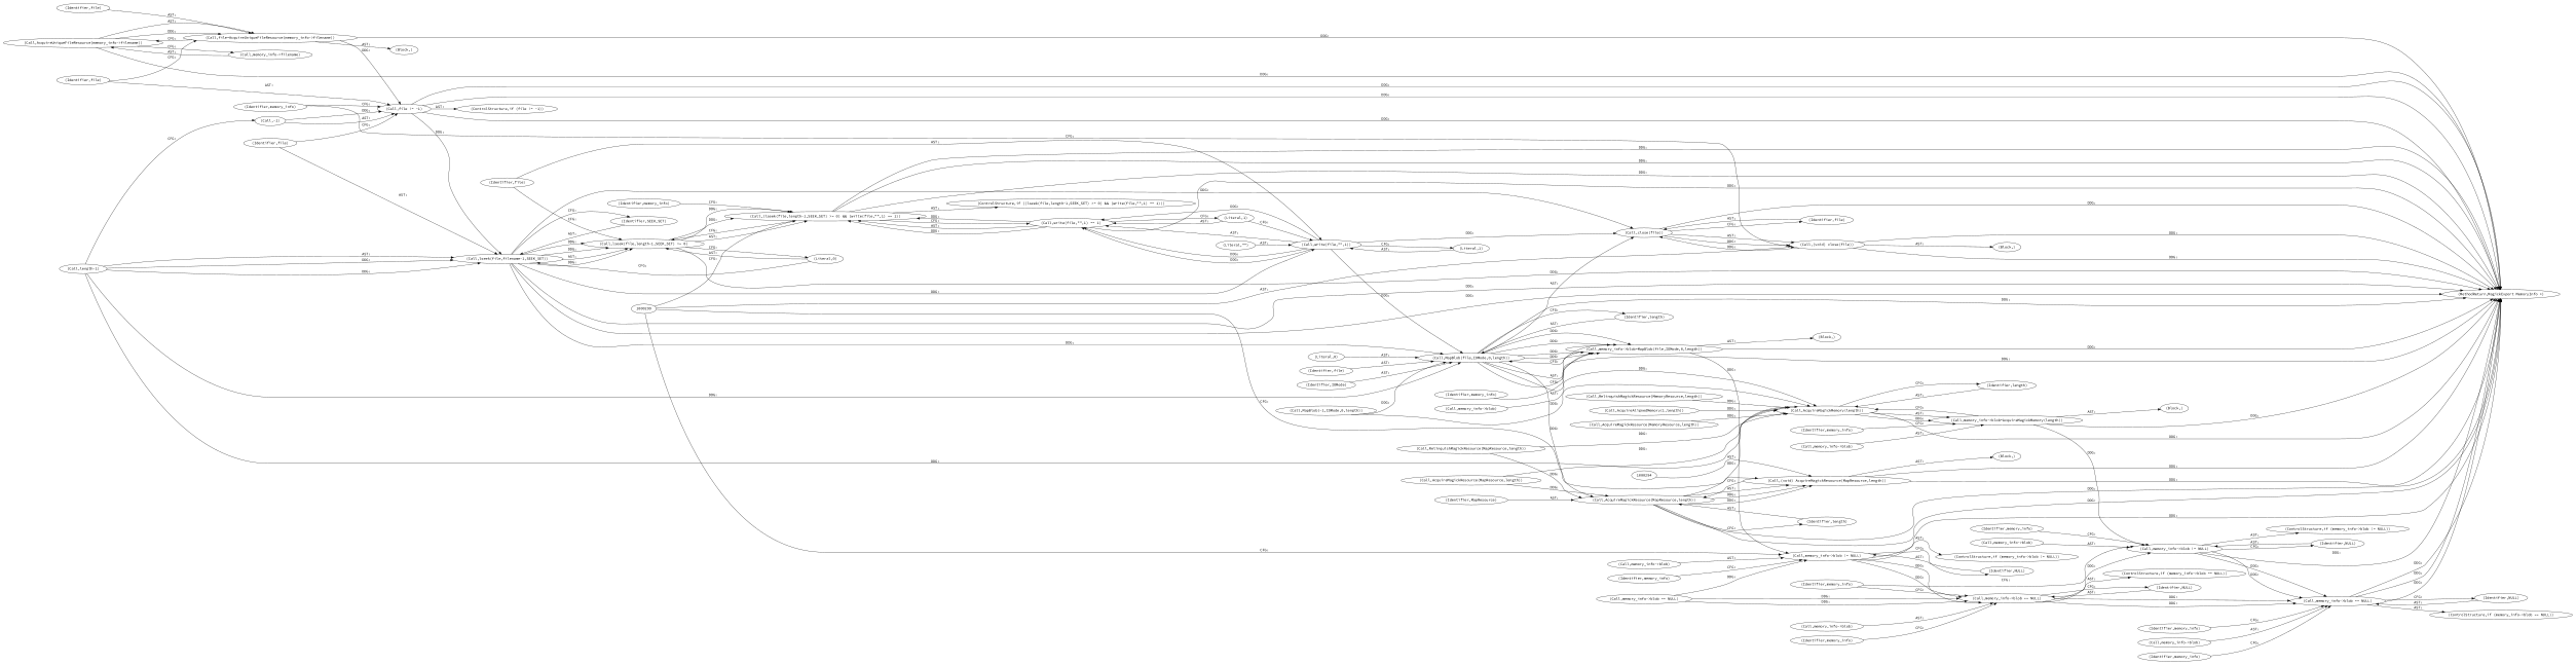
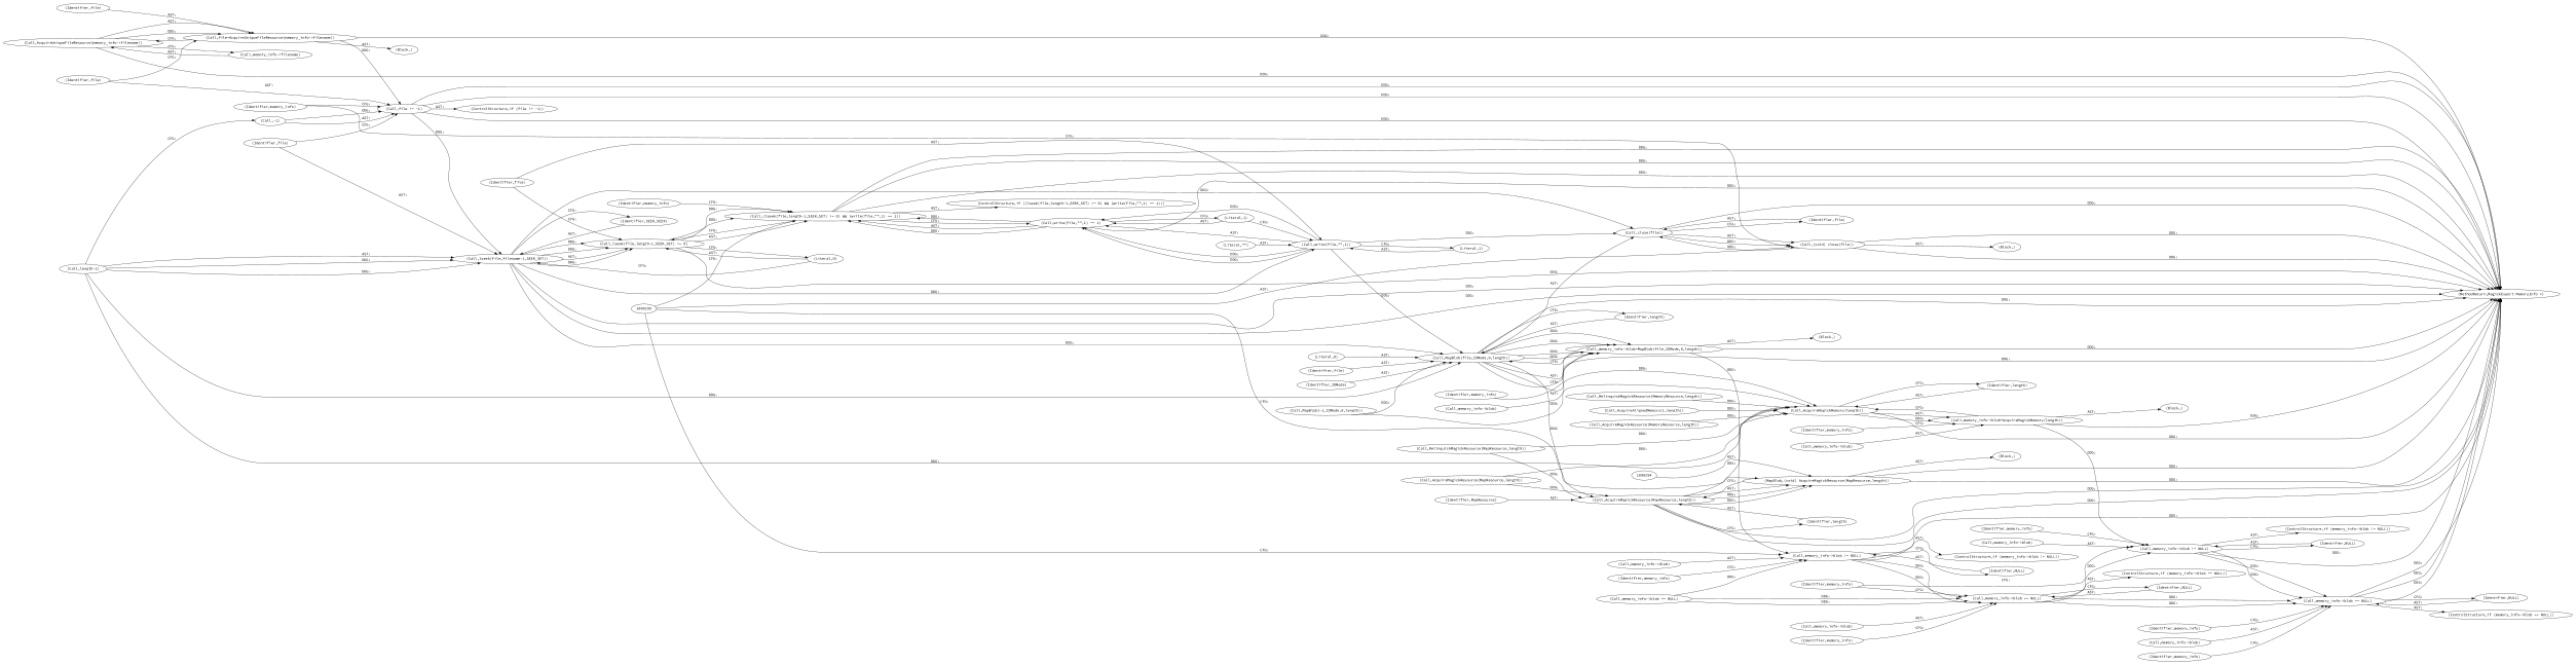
  digraph {
    fontname="Source Code Pro"
    rankdir=LR
    node [fontname="Source Code Pro"]
    edge [fontname="Source Code Pro"]
    n1 [label="(Call,AcquireUniqueFileResource(memory_info->filename))"]
    n2 [label="(Call,file=AcquireUniqueFileResource(memory_info->filename))"]
    n3 [label="(Call,memory_info->filename)"]
    n4 [label="(MethodReturn,MagickExport MemoryInfo *)"]
    n5 [label="(Call,file != -1)"]
    n6 [label="(Block,)"]
    n7 [label="(Call,lseek(file,filename-1,SEEK_SET))"]
    n8 [label="(ControlStructure,if (file != -1))"]
    n9 [label="(Call,lseek(file,length-1,SEEK_SET) >= 0)"]
    n10 [label="(Call,write(file,\"\",1))"]
    n11 [label="(Call,MapBlob(file,IOMode,0,length))"]
    n12 [label="(Call,close(file))"]
-   n13 [label="(Identifier,SEEK_SET)"]
+   n13 [label="(Identifier,SEEK_SEEK)"]
    n14 [label="(Call,-1)"]
    n15 [label="(Call,(lseek(file,length-1,SEEK_SET) >= 0) && (write(file,\"\",1) == 1))"]
    n16 [label="(Literal,0)"]
    n17 [label="(Call,write(file,\"\",1) == 1)"]
    n18 [label="(Literal,1)"]
    n19 [label="(Call,memory_info->blob=MapBlob(file,IOMode,0,length))"]
    n20 [label="(Call,AcquireMagickResource(MapResource,length))"]
    n21 [label="(Call,AcquireMagickMemory(length))"]
    n22 [label="(Identifier,length)"]
    n23 [label="(Call,(void) close(file))"]
    n24 [label="(Identifier,file)"]
    n25 [label="(ControlStructure,if ((lseek(file,length-1,SEEK_SET) >= 0) && (write(file,\"\",1) == 1)))"]
    n26 [label="(Literal,1)"]
    n27 [label="(Call,memory_info->blob != NULL)"]
    n28 [label="(Block,)"]
-   n29 [label="(Call,(void) AcquireMagickResource(MapResource,length))"]
+   n29 [label="(MapBlob,(void) AcquireMagickResource(MapResource,length))"]
    n30 [label="(Identifier,length)"]
    n31 [label="(Call,memory_info->blob=AcquireMagickMemory(length))"]
    n32 [label="(Identifier,length)"]
    n33 [label="(Call,memory_info->blob == NULL)"]
    n34 [label="(Identifier,NULL)"]
    n35 [label="(ControlStructure,if (memory_info->blob != NULL))"]
    n36 [label="(Call,memory_info->blob != NULL)"]
    n37 [label="(Call,memory_info->blob == NULL)"]
    n38 [label="(Identifier,NULL)"]
    n39 [label="(ControlStructure,if (memory_info->blob == NULL))"]
    n40 [label="(Identifier,NULL)"]
    n41 [label="(ControlStructure,if (memory_info->blob != NULL))"]
    n42 [label="(ControlStructure,if (memory_info->blob == NULL))"]
    n43 [label="(Identifier,NULL)"]
    n44 [label="(Block,)"]
    n45 [label="(Block,)"]
    n46 [label="(Block,)"]
    n47 [label="(Call,MapBlob(-1,IOMode,0,length))"]
    n48 [label="(Identifier,file)"]
    n49 [label="(Identifier,memory_info)"]
    n50 [label="(Call,RelinquishMagickResource(MapResource,length))"]
    n51 [label="(Identifier,file)"]
    n52 [label="(Call,AcquireMagickResource(MemoryResource,length))"]
    n53 [label="(Identifier,memory_info)"]
    n54 [label="(Call,memory_info->blob)"]
    n55 [label="(Identifier,memory_info)"]
    n56 [label="(Call,memory_info->blob)"]
    n57 [label="(Literal,\"\")"]
    n58 [label="(Identifier,file)"]
    n59 [label="(Call,memory_info->blob)"]
    n60 [label="(Identifier,memory_info)"]
    n61 [label="(Call,memory_info->blob)"]
    n62 [label="(Call,memory_info->blob)"]
    n63 [label="(Identifier,MapResource)"]
    n64 [label="(Call,length-1)"]
    n65 [label="(Call,memory_info->blob == NULL)"]
    n66 [label="(Identifier,memory_info)"]
    n67 [label="(Identifier,memory_info)"]
    n68 [label="(Call,memory_info->blob)"]
    n69 [label="(Call,RelinquishMagickResource(MemoryResource,length))"]
    n70 [label="(Identifier,memory_info)"]
    n71 [label="(Identifier,memory_info)"]
    n72 [label="(Identifier,file)"]
    n73 [label="(Identifier,IOMode)"]
    n74 [label="(Call,AcquireMagickResource(MapResource,length))"]
    n75 [label="(Call,AcquireAlignedMemory(1,length))"]
    n76 [label="(Literal,0)"]
    n77 [label="(Identifier,memory_info)"]
    n78 [label="(Identifier,memory_info)"]
    n79 [label="(Identifier,file)"]
    1000299
    1000294
    n1 -> n2 [label="AST: "]
    n1 -> n2 [label="DDG: "]
    n1 -> n3 [label="CFG: "]
    n1 -> n4 [label="DDG: "]
    n2 -> n1 [label="CFG: "]
    n2 -> n4 [label="DDG: "]
    n2 -> n5 [label="DDG: "]
    n2 -> n6 [label="AST: "]
    n3 -> n1 [label="AST: "]
    n5 -> n4 [label="DDG: "]
    n5 -> n4 [label="DDG: "]
    n5 -> n4 [label="DDG: "]
    n5 -> n7 [label="DDG: "]
    n5 -> n8 [label="AST: "]
    n7 -> n4 [label="DDG: "]
    n7 -> n4 [label="DDG: "]
    n7 -> n9 [label="AST: "]
    n7 -> n9 [label="DDG: "]
    n7 -> n9 [label="DDG: "]
    n7 -> n9 [label="DDG: "]
    n7 -> n10 [label="DDG: "]
    n7 -> n11 [label="DDG: "]
    n7 -> n12 [label="DDG: "]
    n7 -> n13 [label="CFG: "]
    n9 -> n4 [label="DDG: "]
    n9 -> n15 [label="AST: "]
    n9 -> n15 [label="DDG: "]
    n9 -> n15 [label="DDG: "]
    n9 -> n16 [label="CFG: "]
    n10 -> n11 [label="DDG: "]
    n10 -> n12 [label="DDG: "]
    n10 -> n17 [label="AST: "]
    n10 -> n17 [label="DDG: "]
    n10 -> n17 [label="DDG: "]
    n10 -> n17 [label="DDG: "]
    n10 -> n18 [label="CFG: "]
    n11 -> n4 [label="DDG: "]
    n11 -> n4 [label="DDG: "]
    n11 -> n12 [label="AST: "]
    n11 -> n19 [label="AST: "]
    n11 -> n19 [label="DDG: "]
    n11 -> n19 [label="DDG: "]
    n11 -> n19 [label="DDG: "]
    n11 -> n19 [label="DDG: "]
    n11 -> n20 [label="DDG: "]
    n11 -> n21 [label="DDG: "]
    n11 -> n22 [label="CFG: "]
    n12 -> n4 [label="DDG: "]
    n12 -> n23 [label="AST: "]
    n12 -> n23 [label="DDG: "]
    n12 -> n24 [label="CFG: "]
    n13 -> n7 [label="AST: "]
    n14 -> n5 [label="AST: "]
    n14 -> n5 [label="DDG: "]
    n15 -> n4 [label="DDG: "]
    n15 -> n4 [label="DDG: "]
    n15 -> n4 [label="DDG: "]
    n15 -> n9 [label="CFG: "]
    n15 -> n17 [label="CFG: "]
    n15 -> n25 [label="AST: "]
    n16 -> n7 [label="CFG: "]
    n16 -> n9 [label="AST: "]
    n17 -> n4 [label="DDG: "]
    n17 -> n15 [label="AST: "]
    n17 -> n15 [label="DDG: "]
    n17 -> n15 [label="DDG: "]
    n17 -> n26 [label="CFG: "]
    n18 -> n10 [label="AST: "]
    n19 -> n4 [label="DDG: "]
    n19 -> n11 [label="CFG: "]
    n19 -> n27 [label="DDG: "]
    n19 -> n28 [label="AST: "]
    n20 -> n4 [label="DDG: "]
    n20 -> n4 [label="DDG: "]
    n20 -> n21 [label="DDG: "]
    n20 -> n29 [label="AST: "]
    n20 -> n29 [label="DDG: "]
    n20 -> n29 [label="DDG: "]
    n20 -> n30 [label="CFG: "]
    n21 -> n4 [label="DDG: "]
    n21 -> n31 [label="AST: "]
    n21 -> n31 [label="DDG: "]
    n21 -> n32 [label="CFG: "]
    n22 -> n11 [label="AST: "]
    n23 -> n4 [label="DDG: "]
    n23 -> n4 [label="DDG: "]
    n23 -> n12 [label="DDG: "]
    n23 -> n46 [label="AST: "]
    n24 -> n12 [label="AST: "]
    n26 -> n10 [label="CFG: "]
    n26 -> n17 [label="AST: "]
    n27 -> n4 [label="DDG: "]
    n27 -> n33 [label="DDG: "]
    n27 -> n33 [label="DDG: "]
    n27 -> n34 [label="CFG: "]
    n27 -> n35 [label="AST: "]
    n29 -> n4 [label="DDG: "]
    n29 -> n4 [label="DDG: "]
    n29 -> n20 [label="CFG: "]
    n29 -> n44 [label="AST: "]
    n30 -> n20 [label="AST: "]
    n31 -> n4 [label="DDG: "]
    n31 -> n21 [label="CFG: "]
    n31 -> n36 [label="DDG: "]
    n31 -> n45 [label="AST: "]
    n32 -> n21 [label="AST: "]
    n33 -> n36 [label="DDG: "]
    n33 -> n37 [label="DDG: "]
    n33 -> n37 [label="DDG: "]
    n33 -> n38 [label="CFG: "]
    n33 -> n39 [label="AST: "]
    n34 -> n27 [label="AST: "]
    n36 -> n4 [label="DDG: "]
    n36 -> n37 [label="DDG: "]
    n36 -> n37 [label="DDG: "]
    n36 -> n40 [label="CFG: "]
    n36 -> n41 [label="AST: "]
    n37 -> n4 [label="DDG: "]
    n37 -> n4 [label="DDG: "]
    n37 -> n4 [label="DDG: "]
    n37 -> n42 [label="AST: "]
    n37 -> n43 [label="CFG: "]
    n38 -> n33 [label="AST: "]
    n40 -> n36 [label="AST: "]
    n43 -> n37 [label="AST: "]
    n47 -> n11 [label="DDG: "]
    n47 -> n21 [label="DDG: "]
    n48 -> n9 [label="CFG: "]
    n48 -> n10 [label="AST: "]
    n49 -> n15 [label="CFG: "]
    n50 -> n20 [label="DDG: "]
    n50 -> n21 [label="DDG: "]
    n51 -> n2 [label="CFG: "]
    n51 -> n5 [label="AST: "]
    n52 -> n21 [label="DDG: "]
    n53 -> n33 [label="CFG: "]
    n54 -> n31 [label="AST: "]
    n55 -> n36 [label="CFG: "]
    n56 -> n36 [label="AST: "]
    n57 -> n10 [label="AST: "]
    n58 -> n2 [label="AST: "]
    n59 -> n37 [label="AST: "]
    n60 -> n37 [label="CFG: "]
    n61 -> n27 [label="AST: "]
    n62 -> n19 [label="AST: "]
    n63 -> n20 [label="AST: "]
    n64 -> n7 [label="AST: "]
    n64 -> n7 [label="DDG: "]
    n64 -> n7 [label="DDG: "]
    n64 -> n11 [label="DDG: "]
    n64 -> n14 [label="CFG: "]
    n64 -> n21 [label="DDG: "]
    n65 -> n27 [label="DDG: "]
    n65 -> n33 [label="DDG: "]
    n65 -> n33 [label="DDG: "]
    n66 -> n19 [label="CFG: "]
    n67 -> n37 [label="CFG: "]
    n68 -> n33 [label="AST: "]
    n69 -> n21 [label="DDG: "]
    n70 -> n33 [label="CFG: "]
    n70 -> n36 [label="CFG: "]
    n71 -> n31 [label="CFG: "]
    n72 -> n5 [label="CFG: "]
    n72 -> n7 [label="AST: "]
    n73 -> n11 [label="AST: "]
    n74 -> n20 [label="DDG: "]
    n74 -> n21 [label="DDG: "]
    n75 -> n21 [label="DDG: "]
    n76 -> n11 [label="AST: "]
    n77 -> n27 [label="CFG: "]
    n78 -> n5 [label="CFG: "]
    n78 -> n23 [label="CFG: "]
    n79 -> n11 [label="AST: "]
    1000299 -> n15 [label="CFG: "]
    1000299 -> n23 [label="AST: "]
    1000299 -> n27 [label="CFG: "]
    1000299 -> n29 [label="CFG: "]
    1000294 -> n29 [label="AST: "]
  }
